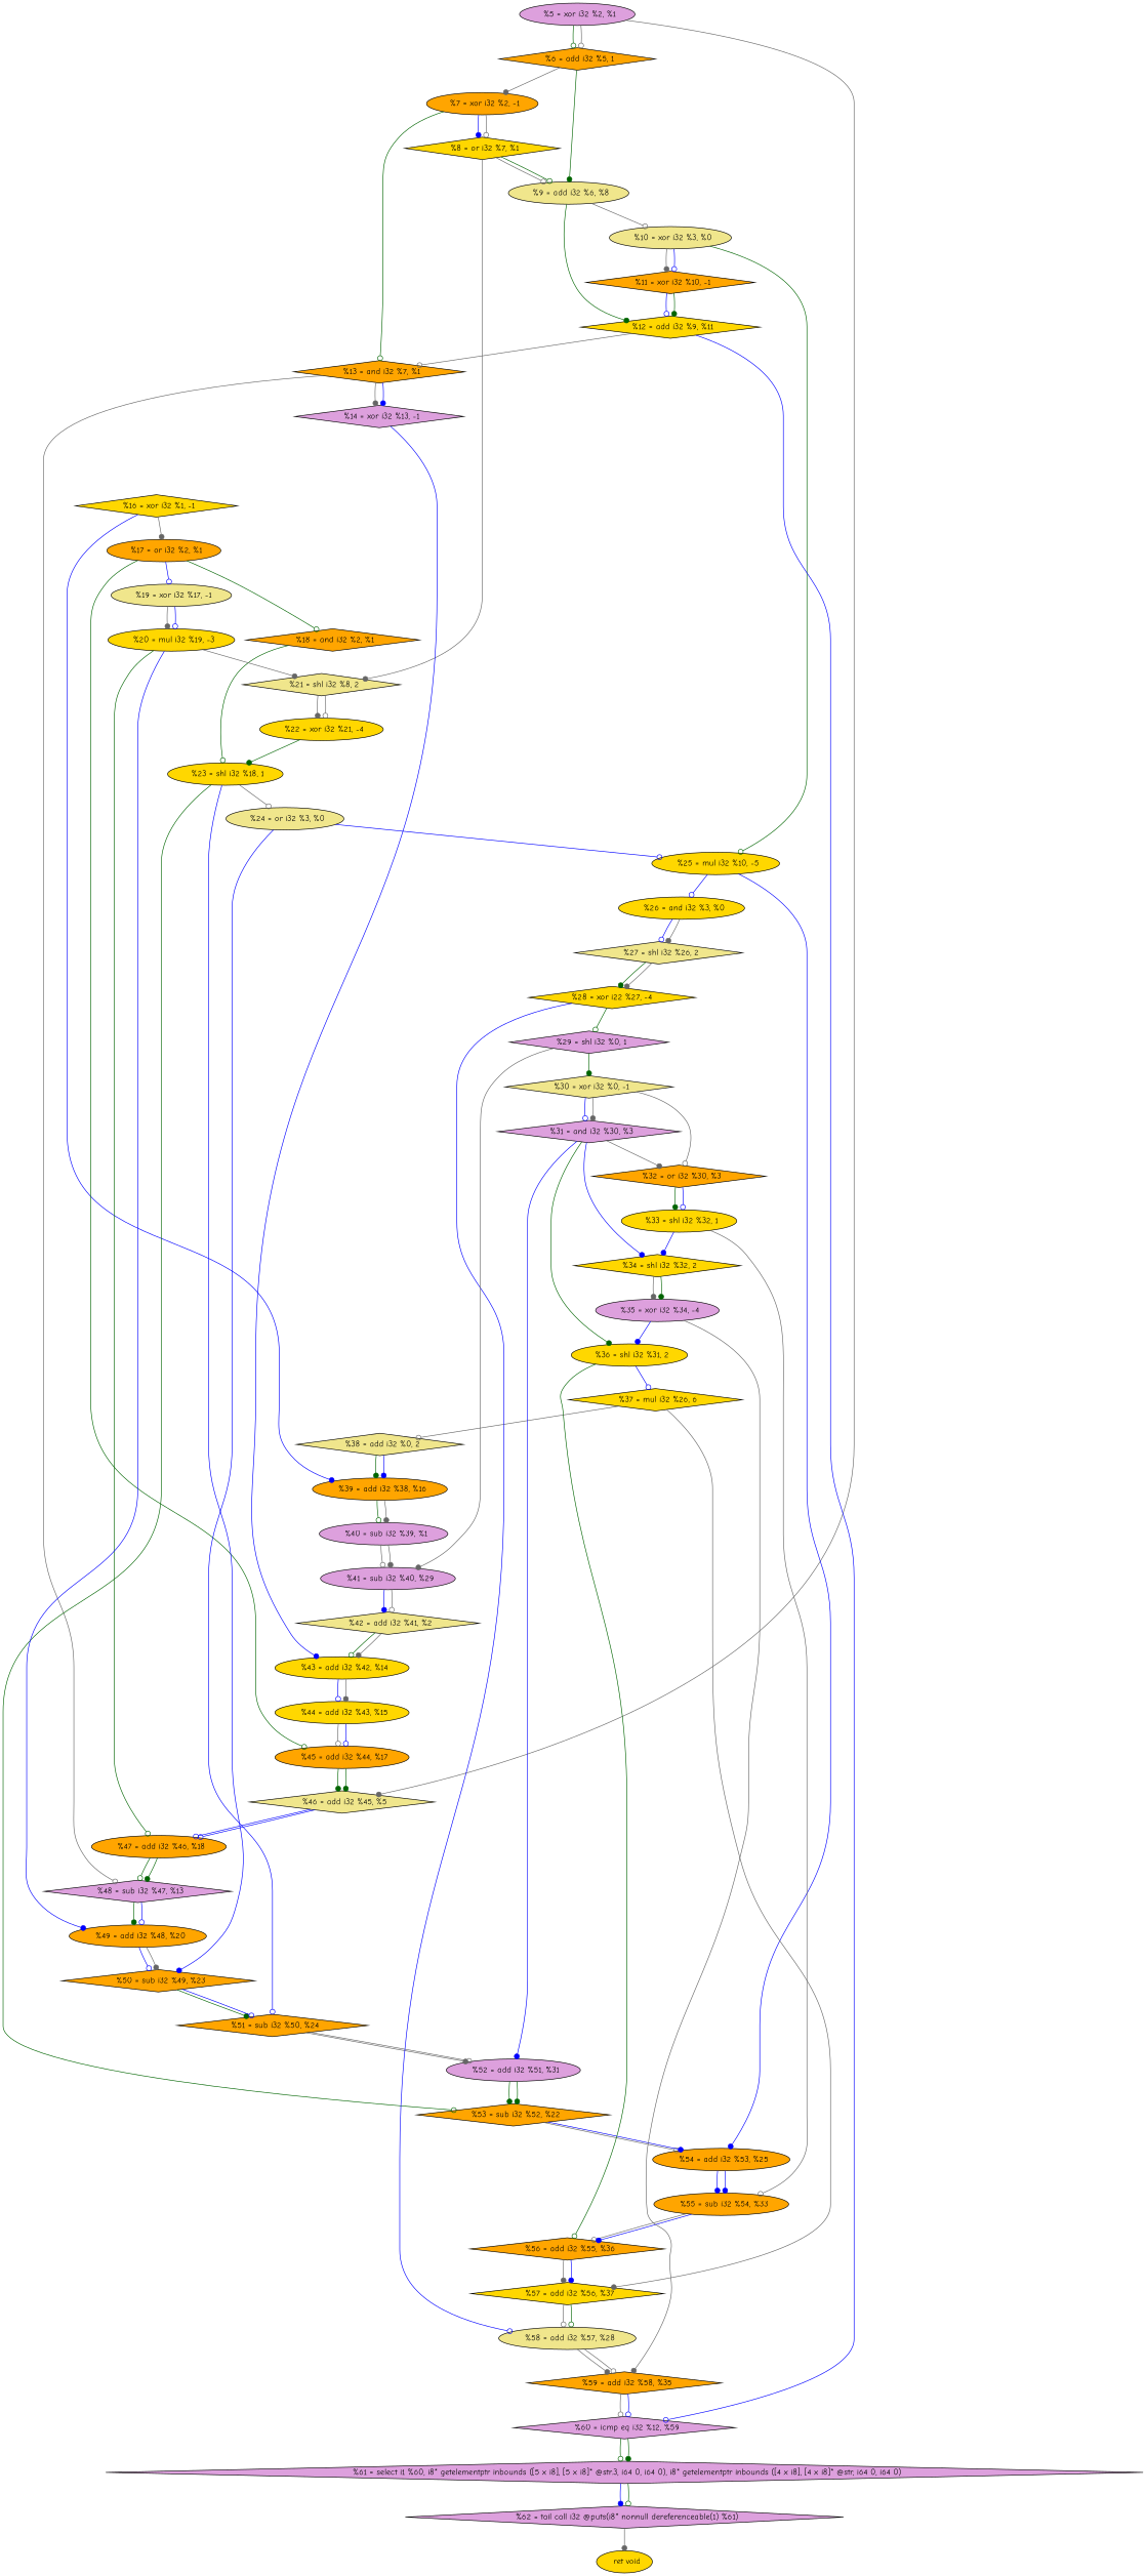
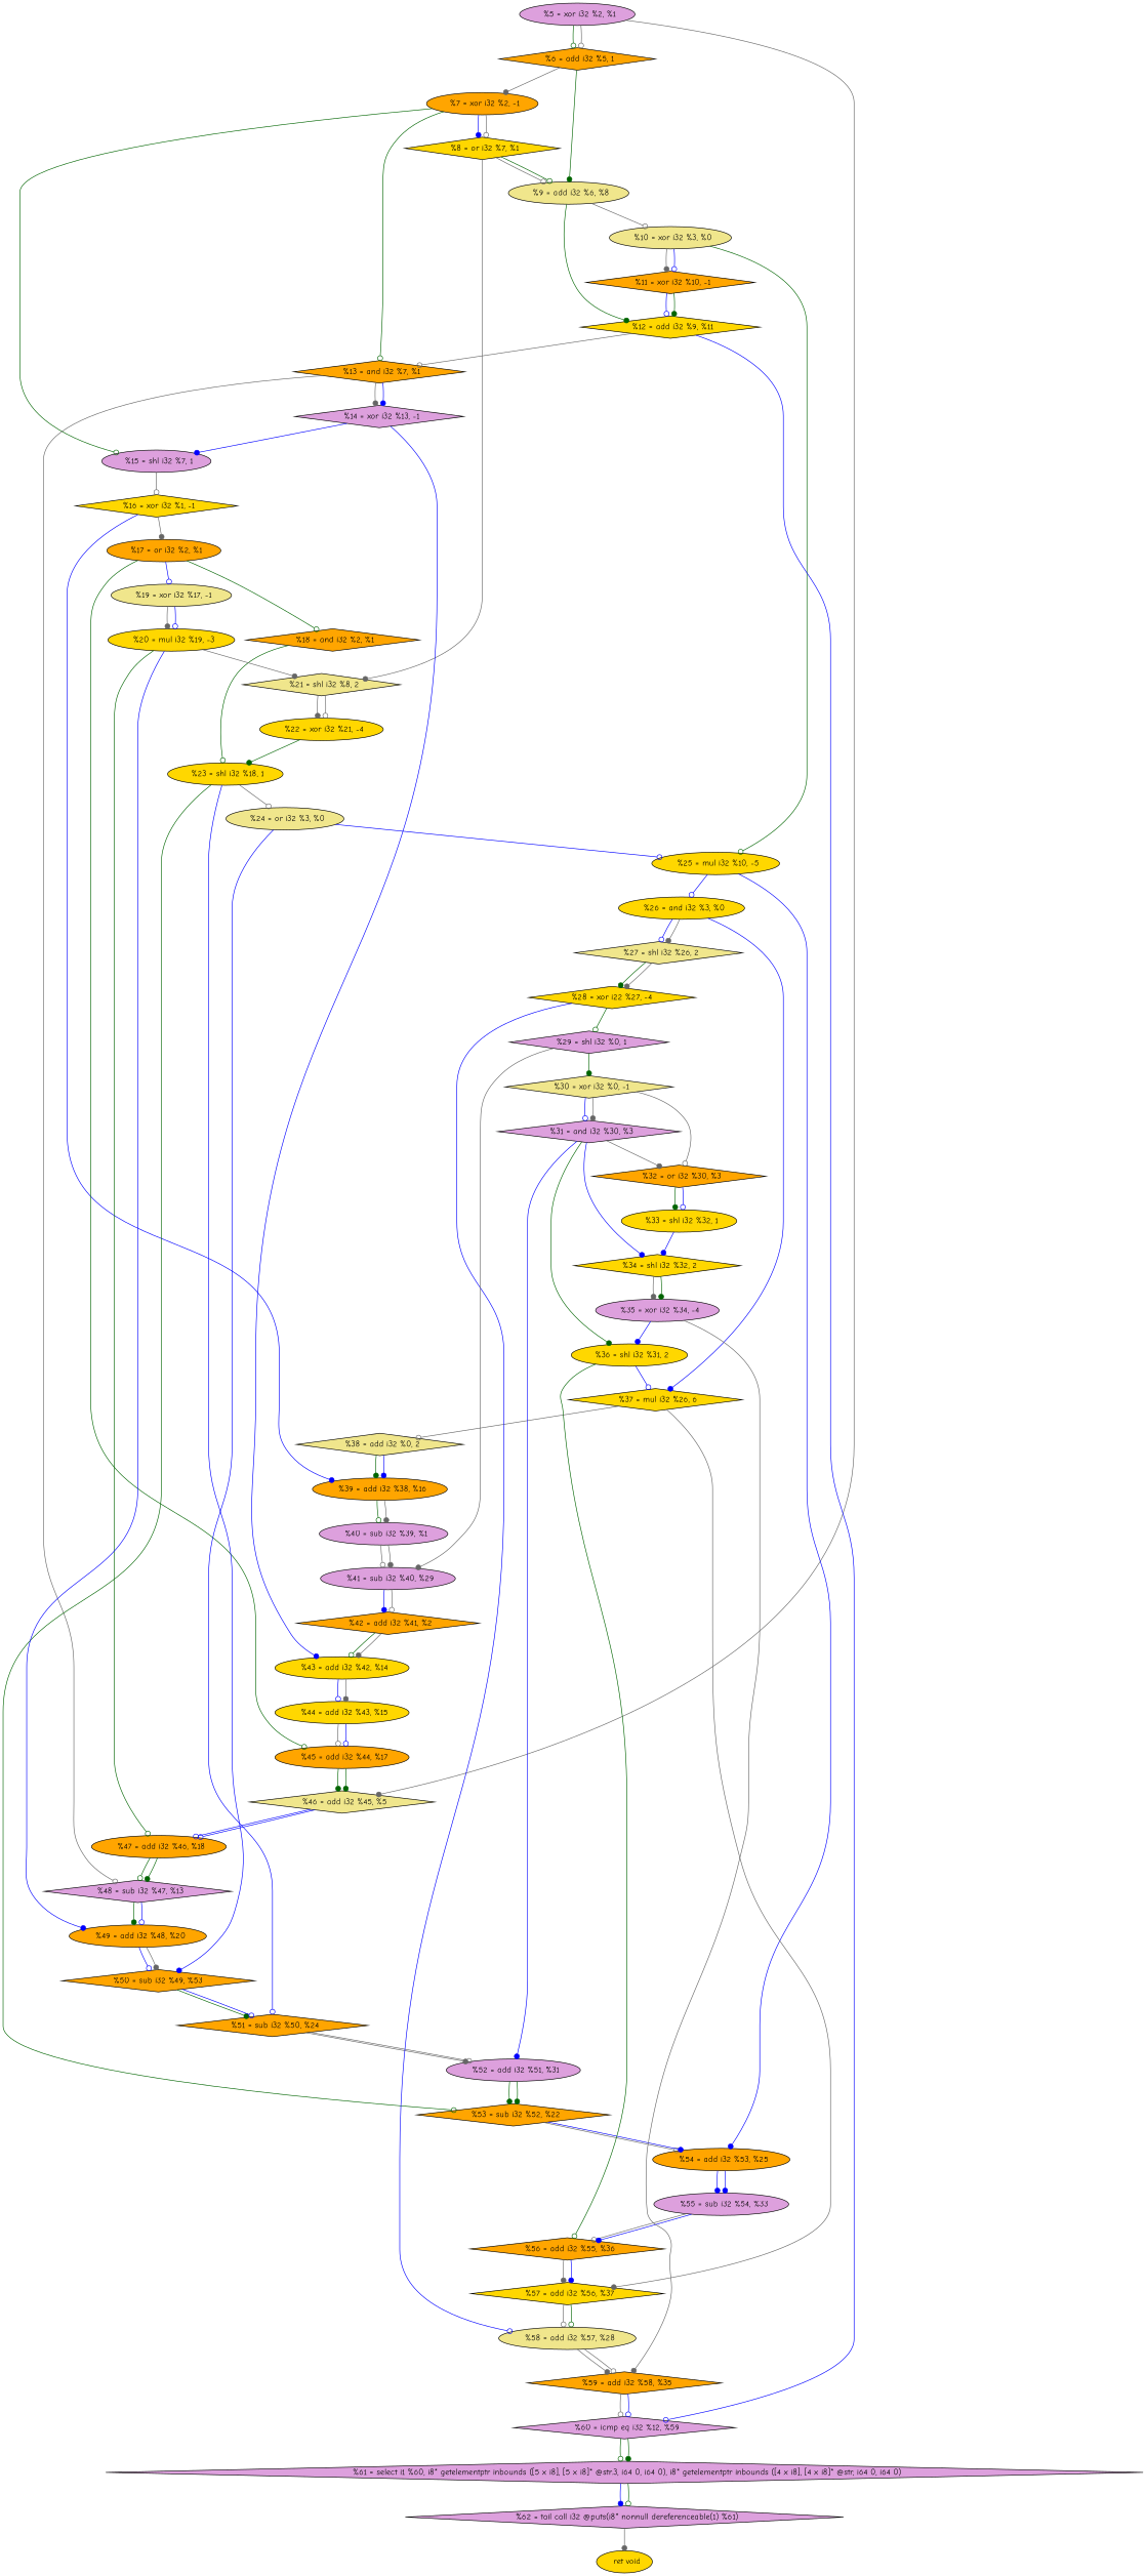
  digraph {
    fontname="Comic Neue"
    node [fillcolor=orange fontname="Comic Neue" shape=diamond style=filled]
    edge [arrowhead=dot color=gray40 fontname="Comic Neue"]
    n1 [fillcolor=plum label="  %5 = xor i32 %2, %1" shape=ellipse]
    n2 [label="  %6 = add i32 %5, 1"]
    n3 [fillcolor=khaki label="  %46 = add i32 %45, %5"]
    n4 [label="  %7 = xor i32 %2, -1" shape=ellipse]
    n5 [fillcolor=khaki label="  %9 = add i32 %6, %8" shape=ellipse]
    n6 [label="  %47 = add i32 %46, %18" shape=ellipse]
    n7 [fillcolor=gold label="  %8 = or i32 %7, %1"]
    n8 [label="  %13 = and i32 %7, %1"]
+   n9 [fillcolor=plum label="  %15 = shl i32 %7, 1" shape=ellipse]
    n10 [fillcolor=khaki label="  %10 = xor i32 %3, %0" shape=ellipse]
    n11 [fillcolor=gold label="  %12 = add i32 %9, %11"]
    n12 [fillcolor=khaki label="  %21 = shl i32 %8, 2"]
    n13 [fillcolor=plum label="  %14 = xor i32 %13, -1"]
    n14 [fillcolor=plum label="  %48 = sub i32 %47, %13"]
    n15 [fillcolor=gold label="  %16 = xor i32 %1, -1"]
    n16 [fillcolor=gold label="  %22 = xor i32 %21, -4" shape=ellipse]
    n17 [label="  %11 = xor i32 %10, -1"]
    n18 [fillcolor=gold label="  %25 = mul i32 %10, -5" shape=ellipse]
    n19 [fillcolor=plum label="  %60 = icmp eq i32 %12, %59"]
    n20 [fillcolor=gold label="  %26 = and i32 %3, %0" shape=ellipse]
    n21 [label="  %54 = add i32 %53, %25" shape=ellipse]
    n22 [fillcolor=plum label="  %61 = select i1 %60, i8* getelementptr inbounds ([5 x i8], [5 x i8]* @str.3, i64 0, i64 0), i8* getelementptr inbounds ([4 x i8], [4 x i8]* @str, i64 0, i64 0)"]
    n23 [fillcolor=gold label="  %43 = add i32 %42, %14" shape=ellipse]
    n24 [label="  %49 = add i32 %48, %20" shape=ellipse]
    n25 [fillcolor=gold label="  %44 = add i32 %43, %15" shape=ellipse]
    n26 [label="  %17 = or i32 %2, %1" shape=ellipse]
    n27 [label="  %39 = add i32 %38, %16" shape=ellipse]
    n28 [label="  %45 = add i32 %44, %17" shape=ellipse]
    n29 [label="  %18 = and i32 %2, %1"]
    n30 [fillcolor=khaki label="  %19 = xor i32 %17, -1" shape=ellipse]
    n31 [fillcolor=plum label="  %40 = sub i32 %39, %1" shape=ellipse]
    n32 [fillcolor=gold label="  %23 = shl i32 %18, 1" shape=ellipse]
    n33 [fillcolor=gold label="  %20 = mul i32 %19, -3" shape=ellipse]
    n34 [label="  %53 = sub i32 %52, %22"]
    n35 [fillcolor=khaki label="  %24 = or i32 %3, %0" shape=ellipse]
-   n36 [label="  %50 = sub i32 %49, %23"]
+   n36 [label="%50 = sub i32 %49, %53"]
    n37 [label="  %51 = sub i32 %50, %24"]
    n38 [fillcolor=plum label="  %52 = add i32 %51, %31" shape=ellipse]
    n39 [fillcolor=khaki label="  %27 = shl i32 %26, 2"]
    n40 [fillcolor=gold label="  %37 = mul i32 %26, 6"]
-   n41 [label="  %55 = sub i32 %54, %33" shape=ellipse]
+   n41 [fillcolor=plum label="  %55 = sub i32 %54, %33" shape=ellipse]
    n42 [fillcolor=gold label="%28 = xor i22 %27, -4"]
    n43 [fillcolor=khaki label="  %38 = add i32 %0, 2"]
    n44 [fillcolor=gold label="  %57 = add i32 %56, %37"]
    n45 [fillcolor=plum label="  %29 = shl i32 %0, 1"]
    n46 [fillcolor=khaki label="  %58 = add i32 %57, %28" shape=ellipse]
    n47 [fillcolor=khaki label="  %30 = xor i32 %0, -1"]
    n48 [fillcolor=plum label="  %41 = sub i32 %40, %29" shape=ellipse]
    n49 [label="  %59 = add i32 %58, %35"]
    n50 [fillcolor=plum label="  %31 = and i32 %30, %3"]
    n51 [label="  %32 = or i32 %30, %3"]
-   n52 [fillcolor=khaki label="  %42 = add i32 %41, %2"]
+   n52 [label="  %42 = add i32 %41, %2"]
    n53 [fillcolor=gold label="  %36 = shl i32 %31, 2" shape=ellipse]
    n54 [fillcolor=gold label="  %34 = shl i32 %32, 2"]
    n55 [fillcolor=gold label="  %33 = shl i32 %32, 1" shape=ellipse]
    n56 [label="  %56 = add i32 %55, %36"]
    n57 [fillcolor=plum label="  %35 = xor i32 %34, -4" shape=ellipse]
    n58 [fillcolor=plum label="  %62 = tail call i32 @puts(i8* nonnull dereferenceable(1) %61)"]
    n59 [fillcolor=gold label="  ret void" shape=ellipse]
    n1 -> n2 [arrowhead=odot color=darkgreen]
    n1 -> n2 [arrowhead=odot]
    n1 -> n3
    n2 -> n4
    n2 -> n5 [color=darkgreen]
    n3 -> n6 [arrowhead=odot color=blue]
    n3 -> n6 [arrowhead=odot color=blue]
    n4 -> n7 [color=blue]
    n4 -> n7 [arrowhead=odot]
    n4 -> n8 [arrowhead=odot color=darkgreen]
+   n4 -> n9 [arrowhead=odot color=darkgreen]
    n5 -> n10 [arrowhead=odot]
    n5 -> n11 [color=darkgreen]
    n6 -> n14 [arrowhead=odot color=darkgreen]
    n6 -> n14 [color=darkgreen]
    n7 -> n5 [arrowhead=odot]
    n7 -> n5 [arrowhead=odot color=darkgreen]
    n7 -> n12
    n8 -> n13
    n8 -> n13 [color=blue]
    n8 -> n14 [arrowhead=odot]
+   n9 -> n15 [arrowhead=odot]
    n10 -> n17
    n10 -> n17 [arrowhead=odot color=blue]
    n10 -> n18 [arrowhead=odot color=darkgreen]
    n11 -> n8 [arrowhead=odot]
    n11 -> n19 [arrowhead=odot color=blue]
    n12 -> n16
    n12 -> n16 [arrowhead=odot]
+   n13 -> n9 [color=blue]
    n13 -> n23 [color=blue]
    n14 -> n24 [color=darkgreen]
    n14 -> n24 [arrowhead=odot color=blue]
    n15 -> n26
    n15 -> n27 [color=blue]
    n16 -> n32 [color=darkgreen]
    n17 -> n11 [arrowhead=odot color=blue]
    n17 -> n11 [color=darkgreen]
    n18 -> n20 [arrowhead=odot color=blue]
    n18 -> n21 [color=blue]
    n19 -> n22 [arrowhead=odot color=darkgreen]
    n19 -> n22 [color=darkgreen]
    n20 -> n39 [arrowhead=odot color=blue]
    n20 -> n39
+   n20 -> n40 [color=blue]
    n21 -> n41 [color=blue]
    n21 -> n41 [color=blue]
    n22 -> n58 [color=blue]
    n22 -> n58 [arrowhead=odot color=darkgreen]
    n23 -> n25 [arrowhead=odot color=blue]
    n23 -> n25
    n24 -> n36 [arrowhead=odot color=blue]
    n24 -> n36
    n25 -> n28 [arrowhead=odot]
    n25 -> n28 [arrowhead=odot color=blue]
    n26 -> n28 [arrowhead=odot color=darkgreen]
    n26 -> n29 [arrowhead=odot color=darkgreen]
    n26 -> n30 [arrowhead=odot color=blue]
    n27 -> n31 [arrowhead=odot color=darkgreen]
    n27 -> n31
    n28 -> n3 [color=darkgreen]
    n28 -> n3 [color=darkgreen]
    n29 -> n32 [arrowhead=odot color=darkgreen]
    n30 -> n33
    n30 -> n33 [arrowhead=odot color=blue]
    n31 -> n48 [arrowhead=odot]
    n31 -> n48
    n32 -> n34 [arrowhead=odot color=darkgreen]
    n32 -> n35 [arrowhead=odot]
    n32 -> n36 [color=blue]
    n33 -> n6 [arrowhead=odot color=darkgreen]
    n33 -> n12
    n33 -> n24 [color=blue]
    n34 -> n21 [arrowhead=odot]
    n34 -> n21 [color=blue]
    n35 -> n18 [arrowhead=odot color=blue]
    n35 -> n37 [arrowhead=odot color=blue]
    n36 -> n37 [color=darkgreen]
    n36 -> n37 [arrowhead=odot color=blue]
    n37 -> n38
    n37 -> n38 [arrowhead=odot]
    n38 -> n34 [color=darkgreen]
    n38 -> n34 [color=darkgreen]
    n39 -> n42 [color=darkgreen]
    n39 -> n42
    n40 -> n43 [arrowhead=odot]
    n40 -> n44
    n41 -> n56 [arrowhead=odot]
    n41 -> n56 [color=blue]
    n42 -> n45 [arrowhead=odot color=darkgreen]
    n42 -> n46 [arrowhead=odot color=blue]
    n43 -> n27 [color=darkgreen]
    n43 -> n27 [color=blue]
    n44 -> n46 [arrowhead=odot]
    n44 -> n46 [arrowhead=odot color=darkgreen]
    n45 -> n47 [color=darkgreen]
    n45 -> n48
    n46 -> n49
    n46 -> n49 [arrowhead=odot]
    n47 -> n50 [arrowhead=odot color=blue]
    n47 -> n50
    n47 -> n51 [arrowhead=odot]
    n48 -> n52 [color=blue]
    n48 -> n52 [arrowhead=odot]
    n49 -> n19 [arrowhead=odot]
    n49 -> n19 [arrowhead=odot color=blue]
    n50 -> n38 [color=blue]
    n50 -> n51
    n50 -> n53 [color=darkgreen]
    n50 -> n54 [color=blue]
    n51 -> n55 [color=darkgreen]
    n51 -> n55 [arrowhead=odot color=blue]
    n52 -> n23 [arrowhead=odot color=darkgreen]
    n52 -> n23
    n53 -> n40 [arrowhead=odot color=blue]
    n53 -> n56 [arrowhead=odot color=darkgreen]
    n54 -> n57
    n54 -> n57 [color=darkgreen]
-   n55 -> n41 [arrowhead=odot]
    n55 -> n54 [color=blue]
    n56 -> n44
    n56 -> n44 [color=blue]
    n57 -> n49
    n57 -> n53 [color=blue]
    n58 -> n59
  }
